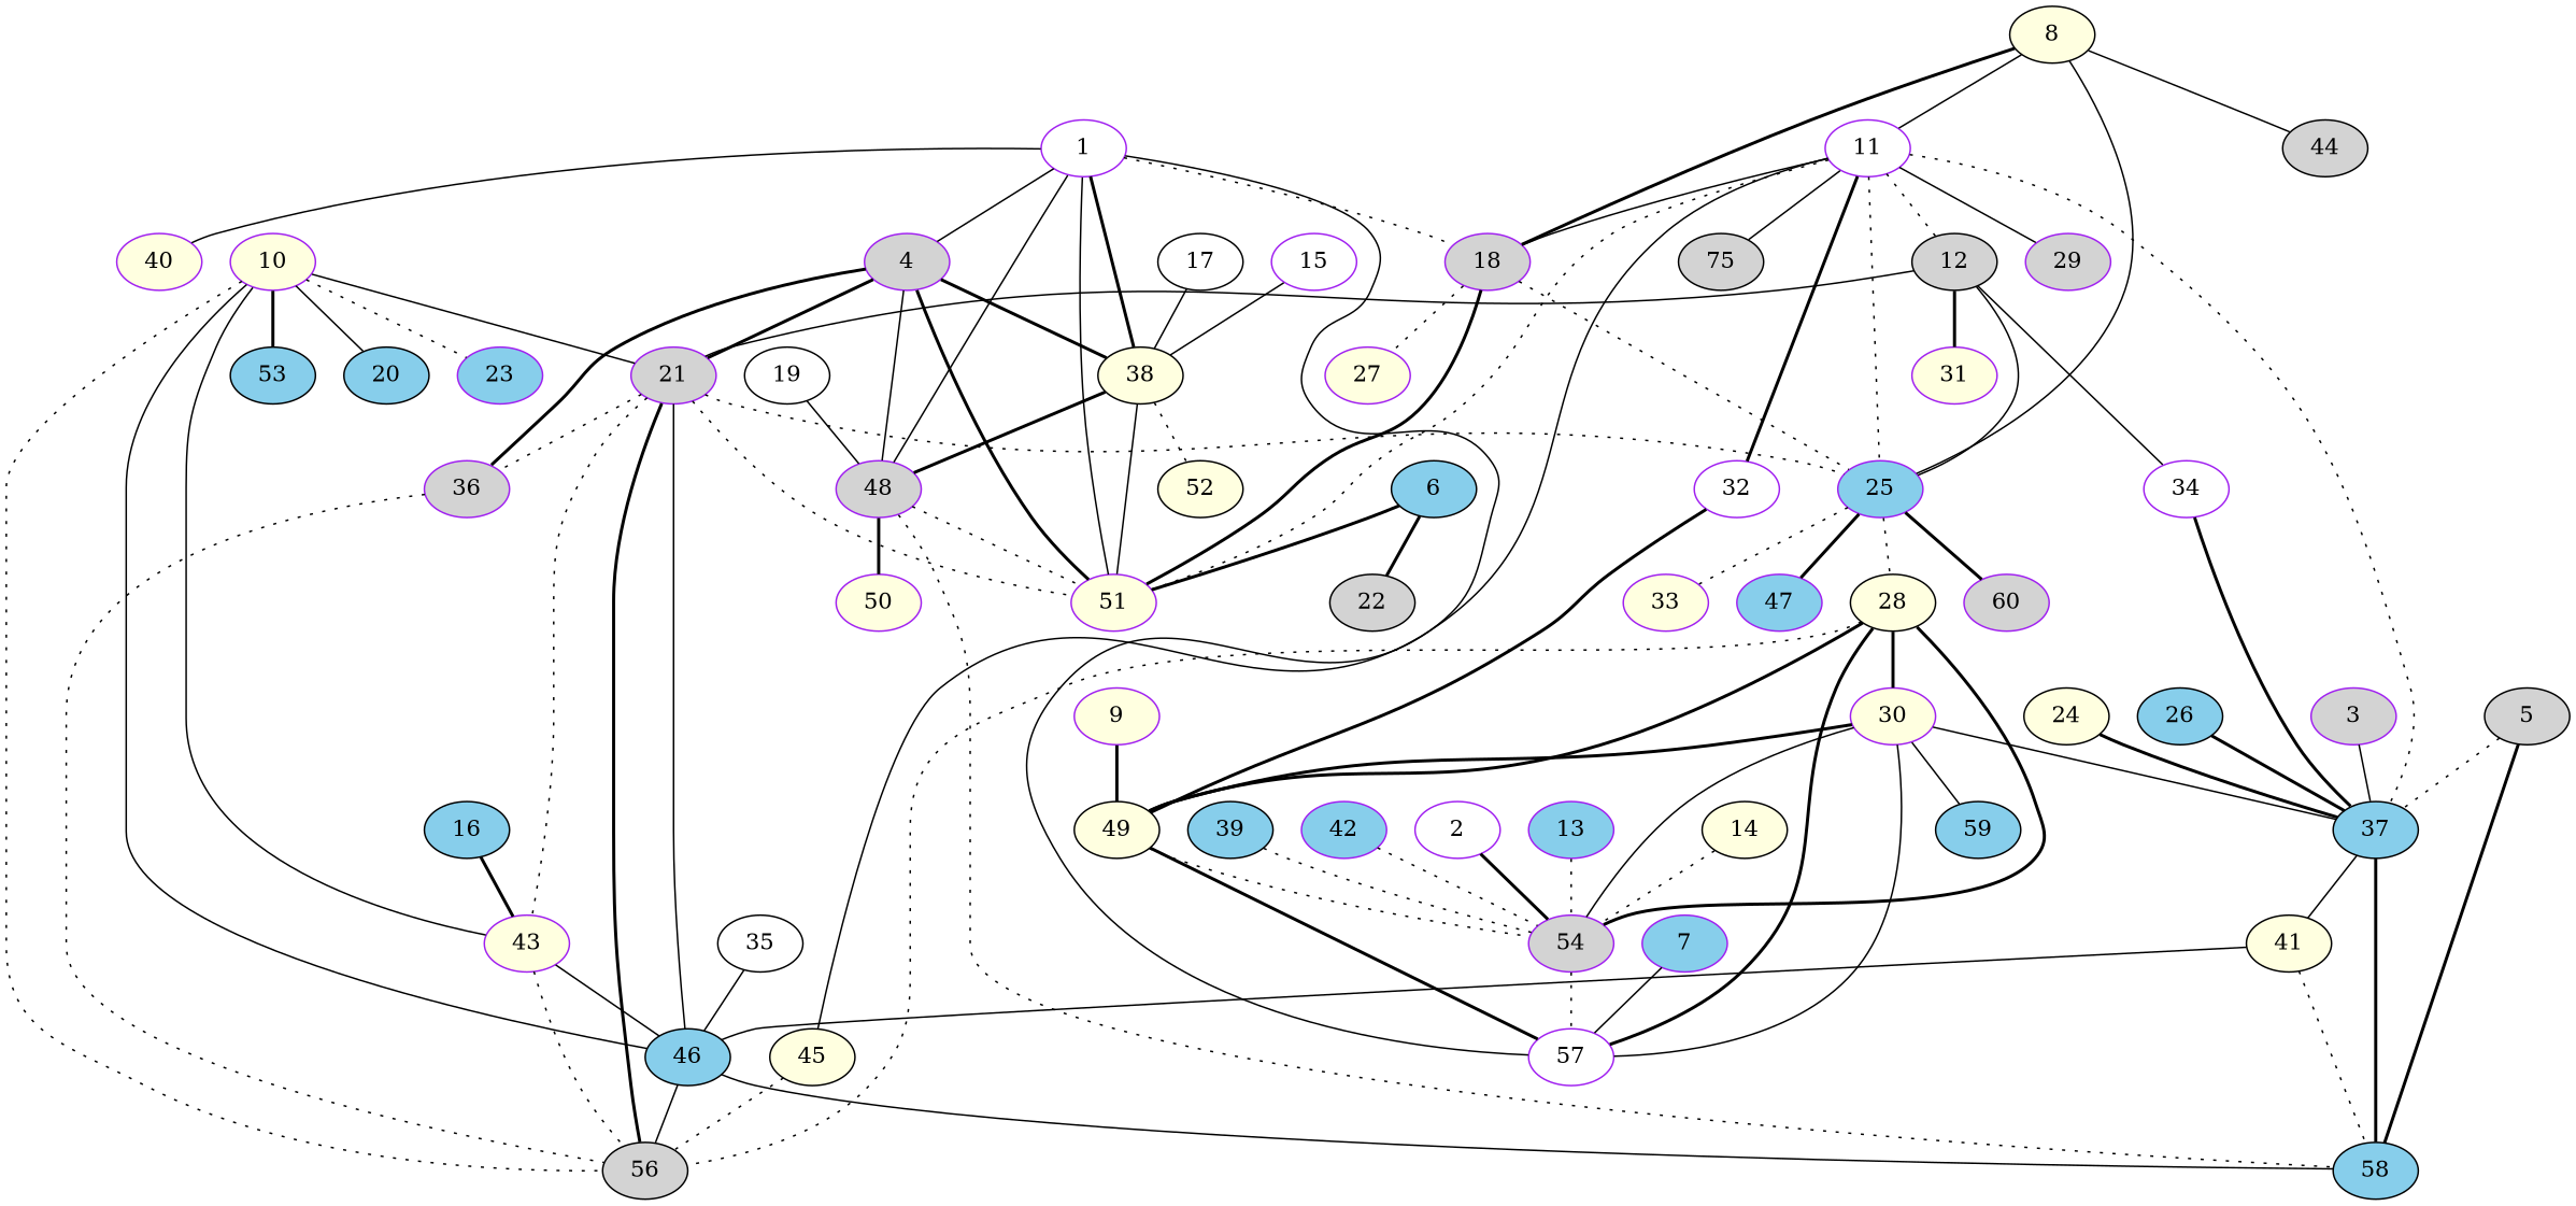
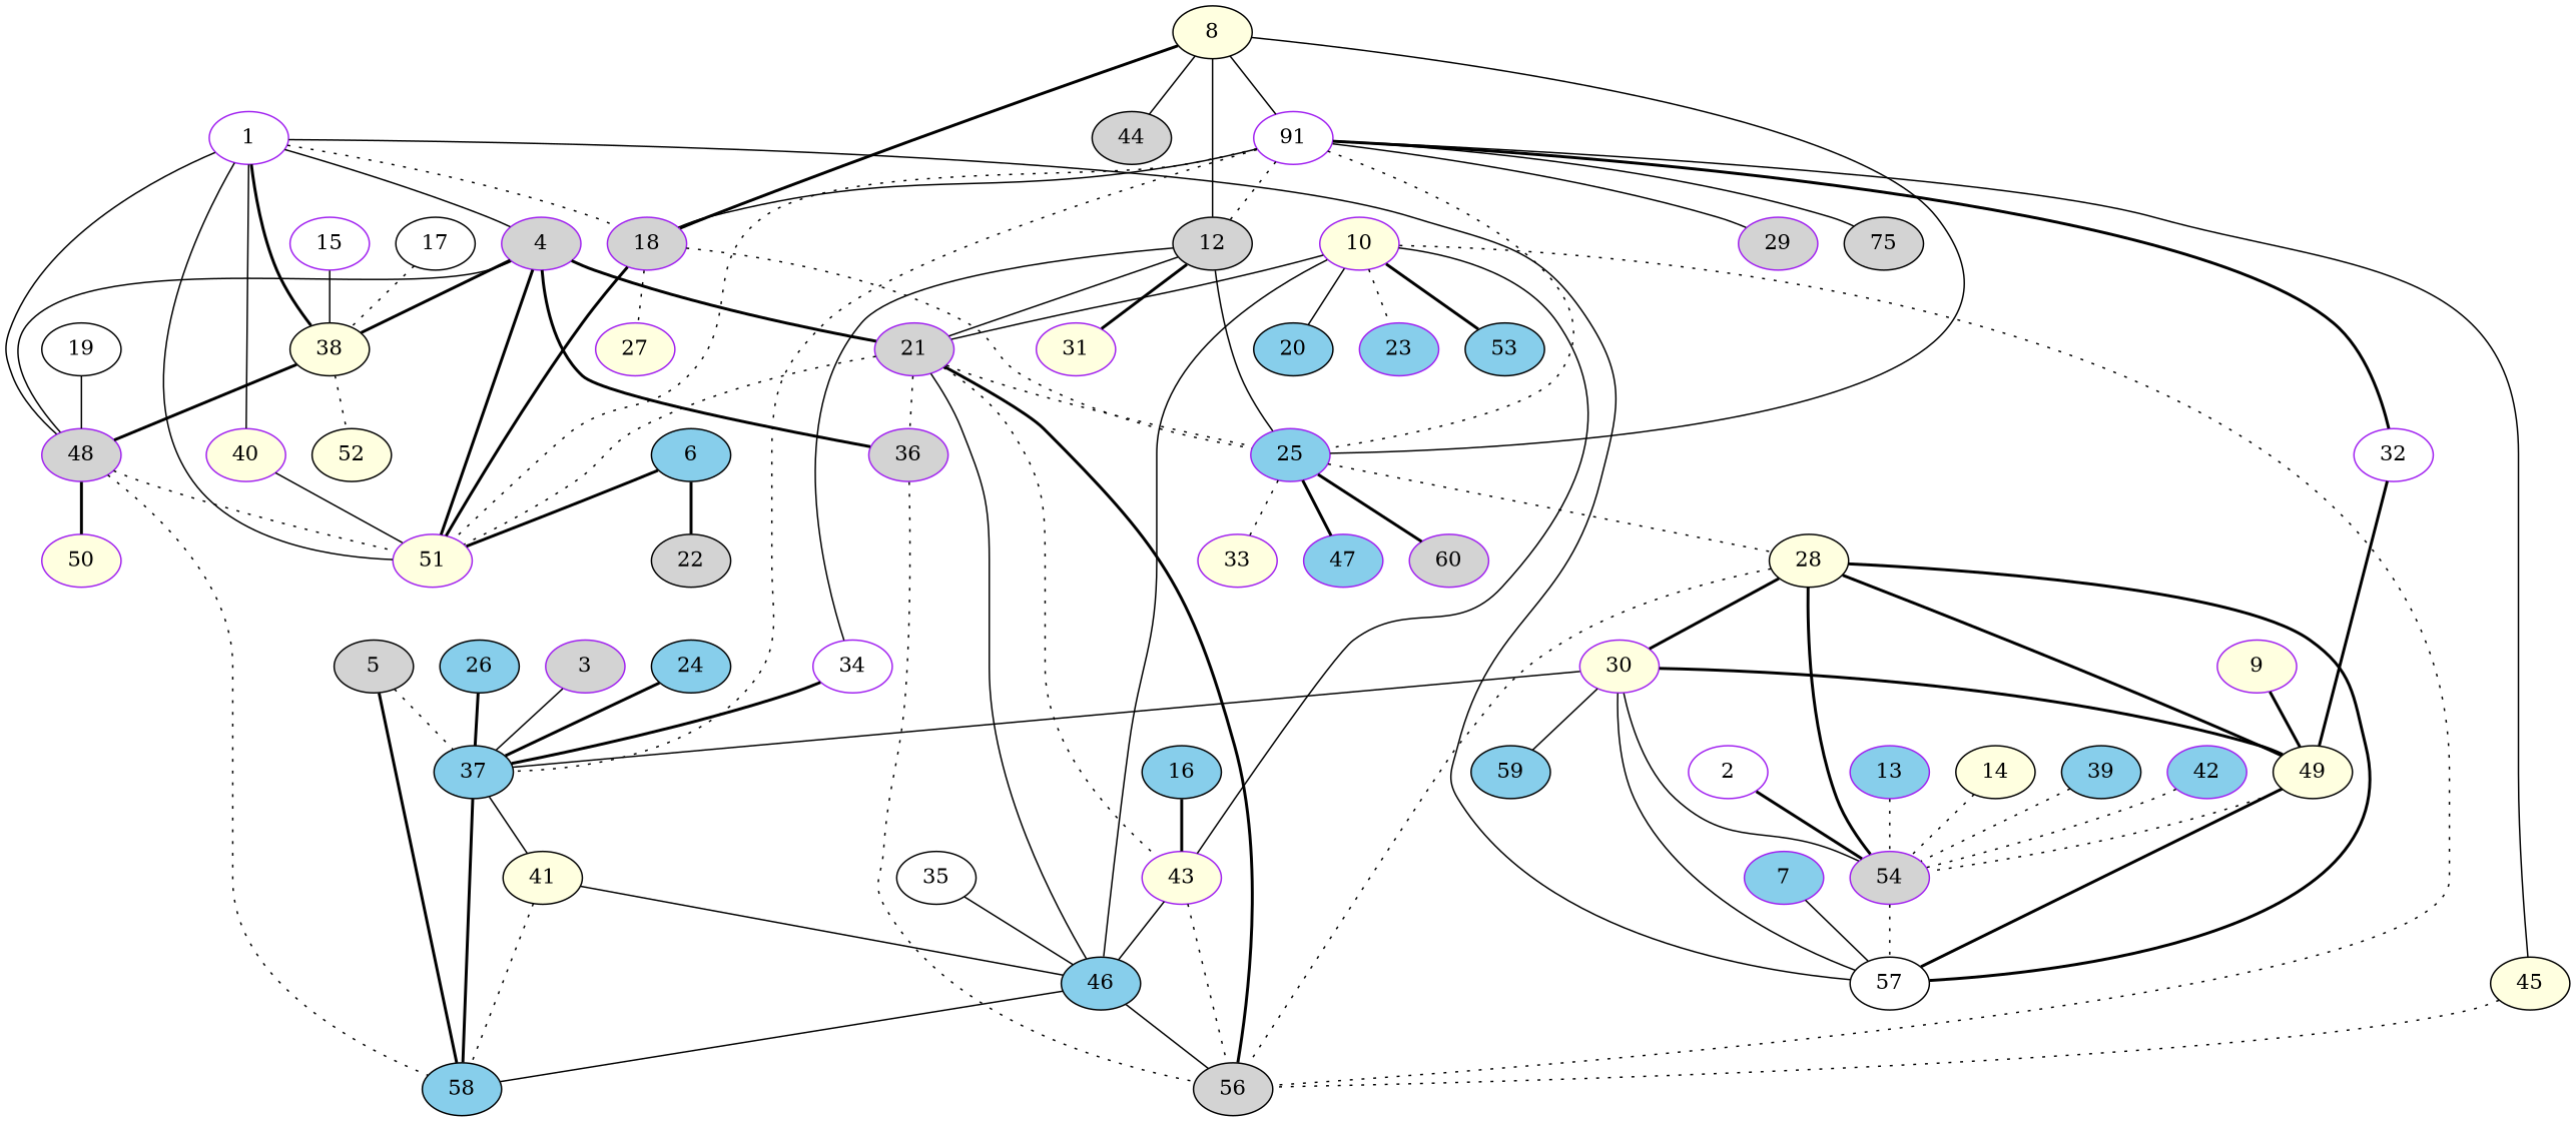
  graph {
    node [color=purple fillcolor=lightyellow style=filled]
    edge [style=solid weight=1.0]
    1 [fillcolor=white]
    4 [fillcolor=lightgrey]
    18 [fillcolor=lightgrey]
    38 [color=black]
    40
    48 [fillcolor=lightgrey]
    51
-   57 [fillcolor=white]
+   57 [color=black fillcolor=white]
    21 [fillcolor=lightgrey]
    36 [fillcolor=lightgrey]
    25 [fillcolor=skyblue]
    27
    52 [color=black]
    58 [color=black fillcolor=skyblue]
    50
    2 [fillcolor=white]
    54 [fillcolor=lightgrey]
    3 [fillcolor=lightgrey]
    37 [color=black fillcolor=skyblue]
    41 [color=black]
    43
    46 [color=black fillcolor=skyblue]
    56 [color=black fillcolor=lightgrey]
    5 [color=black fillcolor=lightgrey]
    6 [color=black fillcolor=skyblue]
    22 [color=black fillcolor=lightgrey]
    7 [fillcolor=skyblue]
    8 [color=black]
-   11 [fillcolor=white]
+   11 [fillcolor=white label=91]
    12 [color=black fillcolor=lightgrey]
    44 [color=black fillcolor=lightgrey]
    29 [fillcolor=lightgrey]
    32 [fillcolor=white]
    45 [color=black]
    n35 [color=black fillcolor=lightgrey label=75]
    31
    34 [fillcolor=white]
    28 [color=black]
    33
    47 [fillcolor=skyblue]
    60 [fillcolor=lightgrey]
    49 [color=black]
    9
    10
    20 [color=black fillcolor=skyblue]
    23 [fillcolor=skyblue]
    53 [color=black fillcolor=skyblue]
    13 [fillcolor=skyblue]
    14 [color=black]
    15 [fillcolor=white]
    16 [color=black fillcolor=skyblue]
    17 [color=black fillcolor=white]
    19 [color=black fillcolor=white]
-   24 [color=black]
+   24 [color=black fillcolor=skyblue]
    30
    26 [color=black fillcolor=skyblue]
    59 [color=black fillcolor=skyblue]
    35 [color=black fillcolor=white]
    39 [color=black fillcolor=skyblue]
    42 [fillcolor=skyblue]
    1 -- 4
    1 -- 18 [style=dotted]
    1 -- 38 [style=bold weight=2.0]
    1 -- 40
    1 -- 48
    1 -- 51
    1 -- 57
    4 -- 38 [style=bold weight=2.0]
    4 -- 48
    4 -- 51 [style=bold]
    4 -- 21 [style=bold]
    4 -- 36 [style=bold]
    18 -- 51 [style=bold]
    18 -- 25 [style=dotted]
    18 -- 27 [style=dotted]
    38 -- 48 [style=bold weight=2.0]
-   38 -- 51 [weight=2.0]
+   40 -- 51 [weight=2.0]
    38 -- 52 [style=dotted]
    48 -- 51 [style=dotted]
    48 -- 58 [style=dotted]
    48 -- 50 [style=bold]
    21 -- 51 [style=dotted]
    21 -- 36 [style=dotted]
    21 -- 25 [style=dotted]
    21 -- 43 [style=dotted]
    21 -- 46 [weight=2.0]
    21 -- 56 [style=bold]
    36 -- 56 [style=dotted]
    25 -- 28 [style=dotted]
    25 -- 33 [style=dotted]
    25 -- 47 [style=bold]
    25 -- 60 [style=bold]
    2 -- 54 [style=bold]
    54 -- 57 [style=dotted weight=2.0]
    3 -- 37
    37 -- 58 [style=bold weight=4.0]
    37 -- 41
    41 -- 58 [style=dotted]
    41 -- 46
    43 -- 46 [weight=2.0]
    43 -- 56 [style=dotted]
    46 -- 58
    46 -- 56 [weight=2.0]
    5 -- 58 [style=bold weight=4.0]
    5 -- 37 [style=dotted weight=4.0]
    6 -- 51 [style=bold]
    6 -- 22 [style=bold]
    7 -- 57
    8 -- 18 [style=bold]
    8 -- 25
    8 -- 11
+   8 -- 12 [weight=2.0]
    8 -- 44
    11 -- 18
    11 -- 51 [style=dotted]
    11 -- 25 [style=dotted]
    11 -- 37 [style=dotted]
    11 -- 12 [style=dotted weight=2.0]
    11 -- 29
    11 -- 32 [style=bold]
    11 -- 45
    11 -- n35
    12 -- 21
    12 -- 25 [weight=2.0]
    12 -- 31 [style=bold]
    12 -- 34
    32 -- 49 [style=bold]
    45 -- 56 [style=dotted]
    34 -- 37 [style=bold]
    28 -- 57 [style=bold]
    28 -- 54 [style=bold weight=2.0]
    28 -- 56 [style=dotted]
    28 -- 49 [style=bold]
    28 -- 30 [style=bold]
    49 -- 57 [style=bold]
    49 -- 54 [style=dotted weight=2.0]
    9 -- 49 [style=bold]
    10 -- 21
    10 -- 43
    10 -- 46 [weight=2.0]
    10 -- 56 [style=dotted]
    10 -- 20
    10 -- 23 [style=dotted]
    10 -- 53 [style=bold]
    13 -- 54 [style=dotted]
    14 -- 54 [style=dotted]
    15 -- 38
    16 -- 43 [style=bold]
-   17 -- 38
+   17 -- 38 [style=dotted]
    19 -- 48
    24 -- 37 [style=bold]
    30 -- 57
    30 -- 54 [weight=2.0]
    30 -- 37 [weight=2.0]
    30 -- 49 [style=bold]
    30 -- 59
    26 -- 37 [style=bold]
    35 -- 46
    39 -- 54 [style=dotted]
    42 -- 54 [style=dotted]
  }
